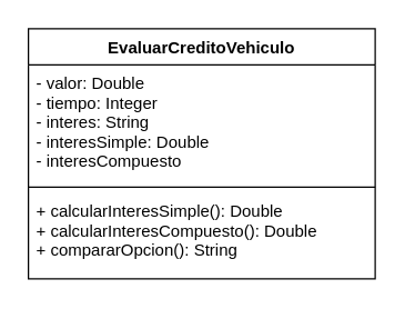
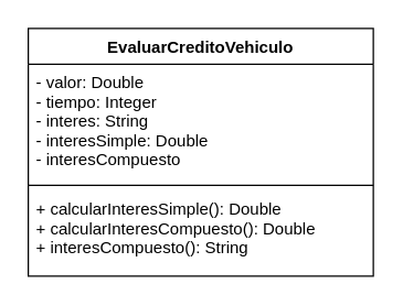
  <mxCell id="0" />
  <mxCell id="1" parent="0" />
  <mxCell id="2" value="EvaluarCreditoVehiculo" style="swimlane;fontStyle=1;align=center;verticalAlign=top;childLayout=stackLayout;horizontal=1;startSize=26;horizontalStack=0;resizeParent=1;resizeParentMax=0;resizeLast=0;collapsible=1;marginBottom=0;" parent="1" vertex="1"><mxGeometry x="20" y="20" width="250" height="180" as="geometry" /></mxCell>
  <mxCell id="3" value="- valor: Double &#10;- tiempo: Integer &#10;- interes: String &#10;- interesSimple: Double &#10;- interesCompuesto" style="text;strokeColor=none;fillColor=none;align=left;verticalAlign=top;spacingLeft=4;spacingRight=4;overflow=hidden;rotatable=0;points=[[0,0.5],[1,0.5]];portConstraint=eastwest;" parent="2" vertex="1"><mxGeometry y="26" width="250" height="84" as="geometry" /></mxCell>
  <mxCell id="4" value="" style="line;strokeWidth=1;fillColor=none;align=left;verticalAlign=middle;spacingTop=-1;spacingLeft=3;spacingRight=3;rotatable=0;labelPosition=right;points=[];portConstraint=eastwest;" parent="2" vertex="1"><mxGeometry y="110" width="250" height="8" as="geometry" /></mxCell>
- <mxCell id="5" value="+ calcularInteresSimple(): Double &#10;+ calcularInteresCompuesto(): Double &#10;+ compararOpcion(): String&#10;" style="text;strokeColor=none;fillColor=none;align=left;verticalAlign=top;spacingLeft=4;spacingRight=4;overflow=hidden;rotatable=0;points=[[0,0.5],[1,0.5]];portConstraint=eastwest;" parent="2" vertex="1"><mxGeometry y="118" width="250" height="62" as="geometry" /></mxCell>
+ <mxCell id="5" value="+ calcularInteresSimple(): Double &#10;+ calcularInteresCompuesto(): Double &#10;+ interesCompuesto(): String&#10;" style="text;strokeColor=none;fillColor=none;align=left;verticalAlign=top;spacingLeft=4;spacingRight=4;overflow=hidden;rotatable=0;points=[[0,0.5],[1,0.5]];portConstraint=eastwest;" parent="2" vertex="1"><mxGeometry y="118" width="250" height="62" as="geometry" /></mxCell>
